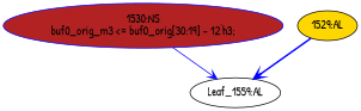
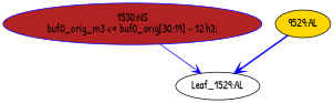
  strict digraph {
    fontname="Patrick Hand"
    node [color=black fontname="Patrick Hand" style=filled]
    edge [arrowhead=vee color=blue cond="[]" fontname="Patrick Hand" lineno=None]
    n1 [ast="<pyverilog.vparser.ast.NonblockingSubstitution object at 0x7f0a38dbd250>" color=blue fillcolor=firebrick label="1530:NS\nbuf0_orig_m3 <= buf0_orig[30:19] - 12'h3;" statements="[<pyverilog.vparser.ast.NonblockingSubstitution object at 0x7f0a38dbd250>]" typ=NonblockingSubstitution]
-   n2 [def_var="['buf0_orig_m3']" label="Leaf_1559:AL" style=""]
-   n3 [ast="<pyverilog.vparser.ast.Always object at 0x7f0a38dbd510>" clk_sens=False fillcolor=gold label="1529:AL" sens="['wclk']" statements="[]" typ=Always use_var="['buf0_orig']"]
+   n2 [def_var="['buf0_orig_m3']" label="Leaf_1529:AL" style=""]
+   n3 [ast="<pyverilog.vparser.ast.Always object at 0x7f0a38dbd510>" clk_sens=False fillcolor=gold label="9529:AL" sens="['wclk']" statements="[]" typ=Always use_var="['buf0_orig']"]
    n1 -> n2 [style=solid]
    n3 -> n2 [style=bold]
  }
